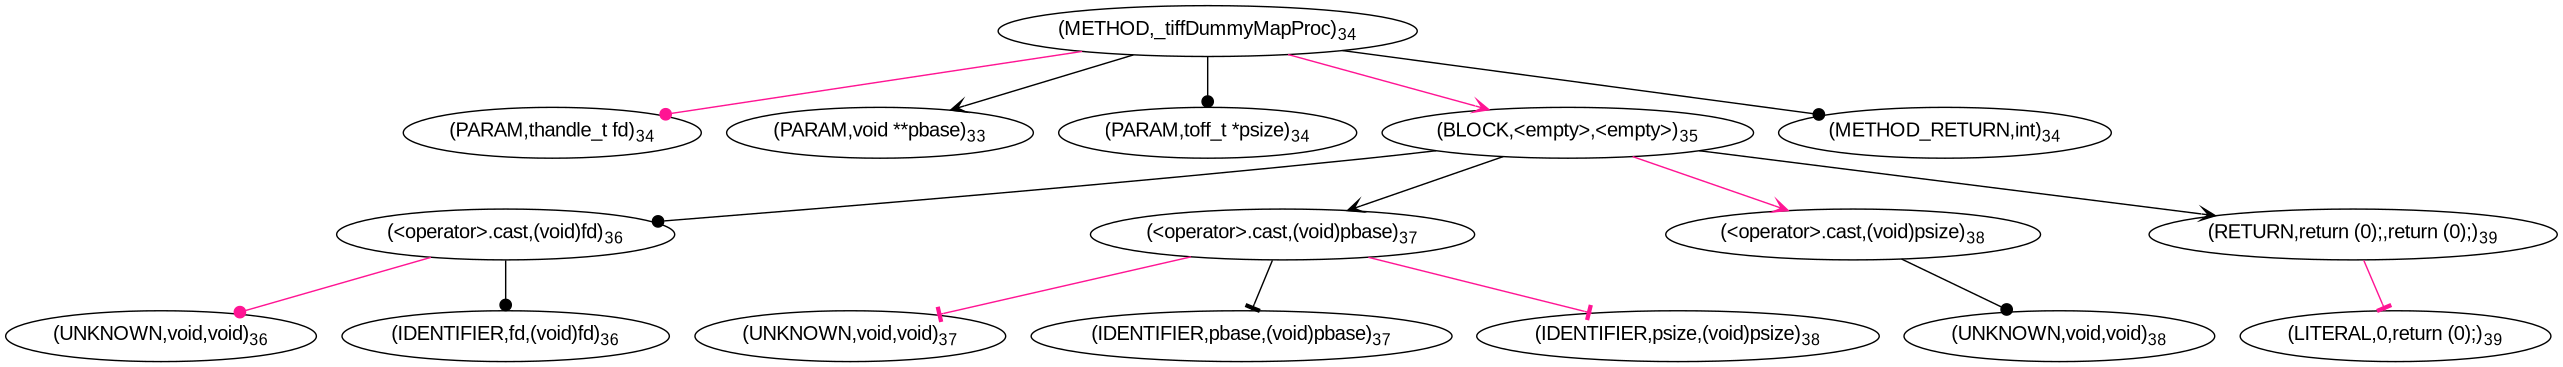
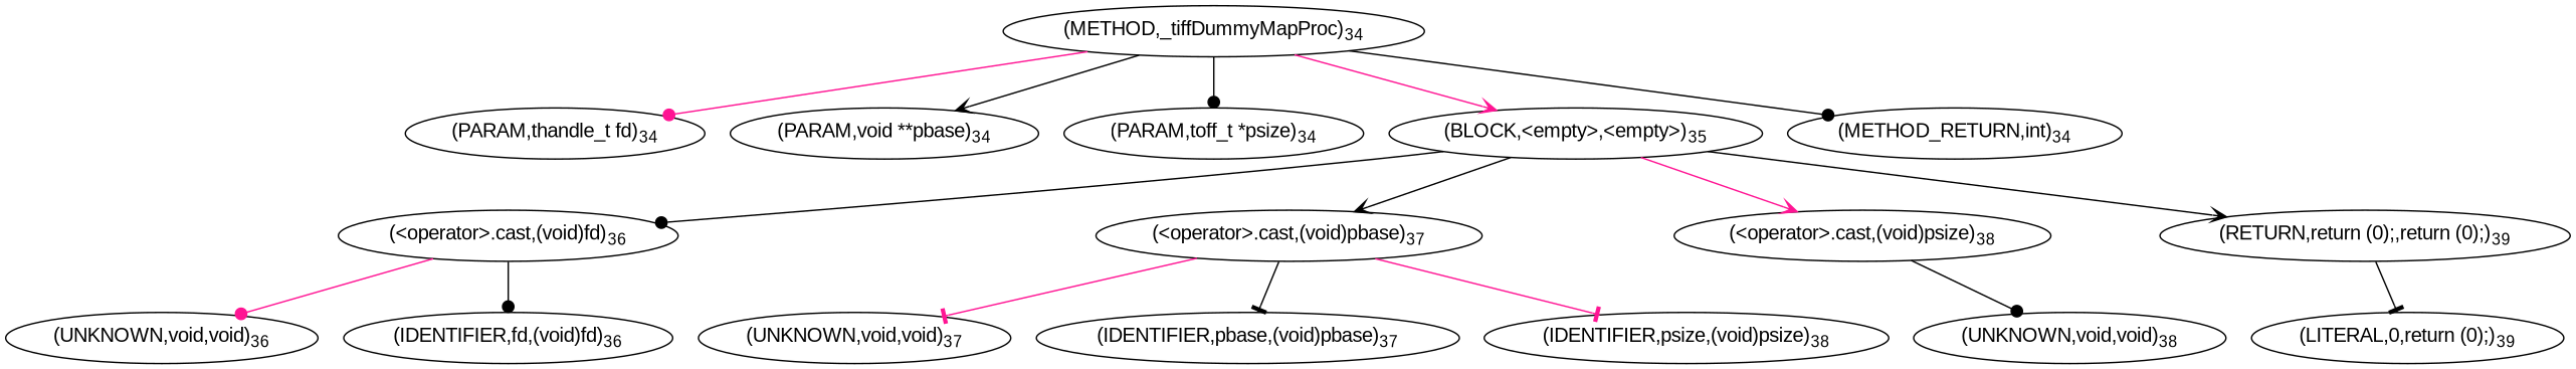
  digraph {
    fontname="Liberation Sans"
    node [fontname="Liberation Sans"]
    edge [arrowhead=dot color=black fontname="Liberation Sans"]
    n1 [label=<(METHOD,_tiffDummyMapProc)<SUB>34</SUB>>]
    n2 [label=<(PARAM,thandle_t fd)<SUB>34</SUB>>]
-   n3 [label=<(PARAM,void **pbase)<SUB>33</SUB>>]
+   n3 [label=<(PARAM,void **pbase)<SUB>34</SUB>>]
    n4 [label=<(PARAM,toff_t *psize)<SUB>34</SUB>>]
    n5 [label=<(BLOCK,&lt;empty&gt;,&lt;empty&gt;)<SUB>35</SUB>>]
    n6 [label=<(METHOD_RETURN,int)<SUB>34</SUB>>]
    n7 [label=<(&lt;operator&gt;.cast,(void)fd)<SUB>36</SUB>>]
    n8 [label=<(&lt;operator&gt;.cast,(void)pbase)<SUB>37</SUB>>]
    n9 [label=<(&lt;operator&gt;.cast,(void)psize)<SUB>38</SUB>>]
    n10 [label=<(RETURN,return (0);,return (0);)<SUB>39</SUB>>]
    n11 [label=<(UNKNOWN,void,void)<SUB>36</SUB>>]
    n12 [label=<(IDENTIFIER,fd,(void)fd)<SUB>36</SUB>>]
    n13 [label=<(UNKNOWN,void,void)<SUB>37</SUB>>]
    n14 [label=<(IDENTIFIER,pbase,(void)pbase)<SUB>37</SUB>>]
    n15 [label=<(IDENTIFIER,psize,(void)psize)<SUB>38</SUB>>]
    n16 [label=<(UNKNOWN,void,void)<SUB>38</SUB>>]
    n17 [label=<(LITERAL,0,return (0);)<SUB>39</SUB>>]
    n1 -> n2 [color=deeppink]
    n1 -> n3 [arrowhead=vee]
    n1 -> n4
    n1 -> n5 [arrowhead=vee color=deeppink]
    n1 -> n6
    n5 -> n7
    n5 -> n8 [arrowhead=vee]
    n5 -> n9 [arrowhead=vee color=deeppink]
    n5 -> n10 [arrowhead=vee]
    n7 -> n11 [color=deeppink]
    n7 -> n12
    n8 -> n13 [arrowhead=tee color=deeppink]
    n8 -> n14 [arrowhead=tee]
    n8 -> n15 [arrowhead=tee color=deeppink]
    n9 -> n16
-   n10 -> n17 [arrowhead=tee color=deeppink]
+   n10 -> n17 [arrowhead=tee]
  }
